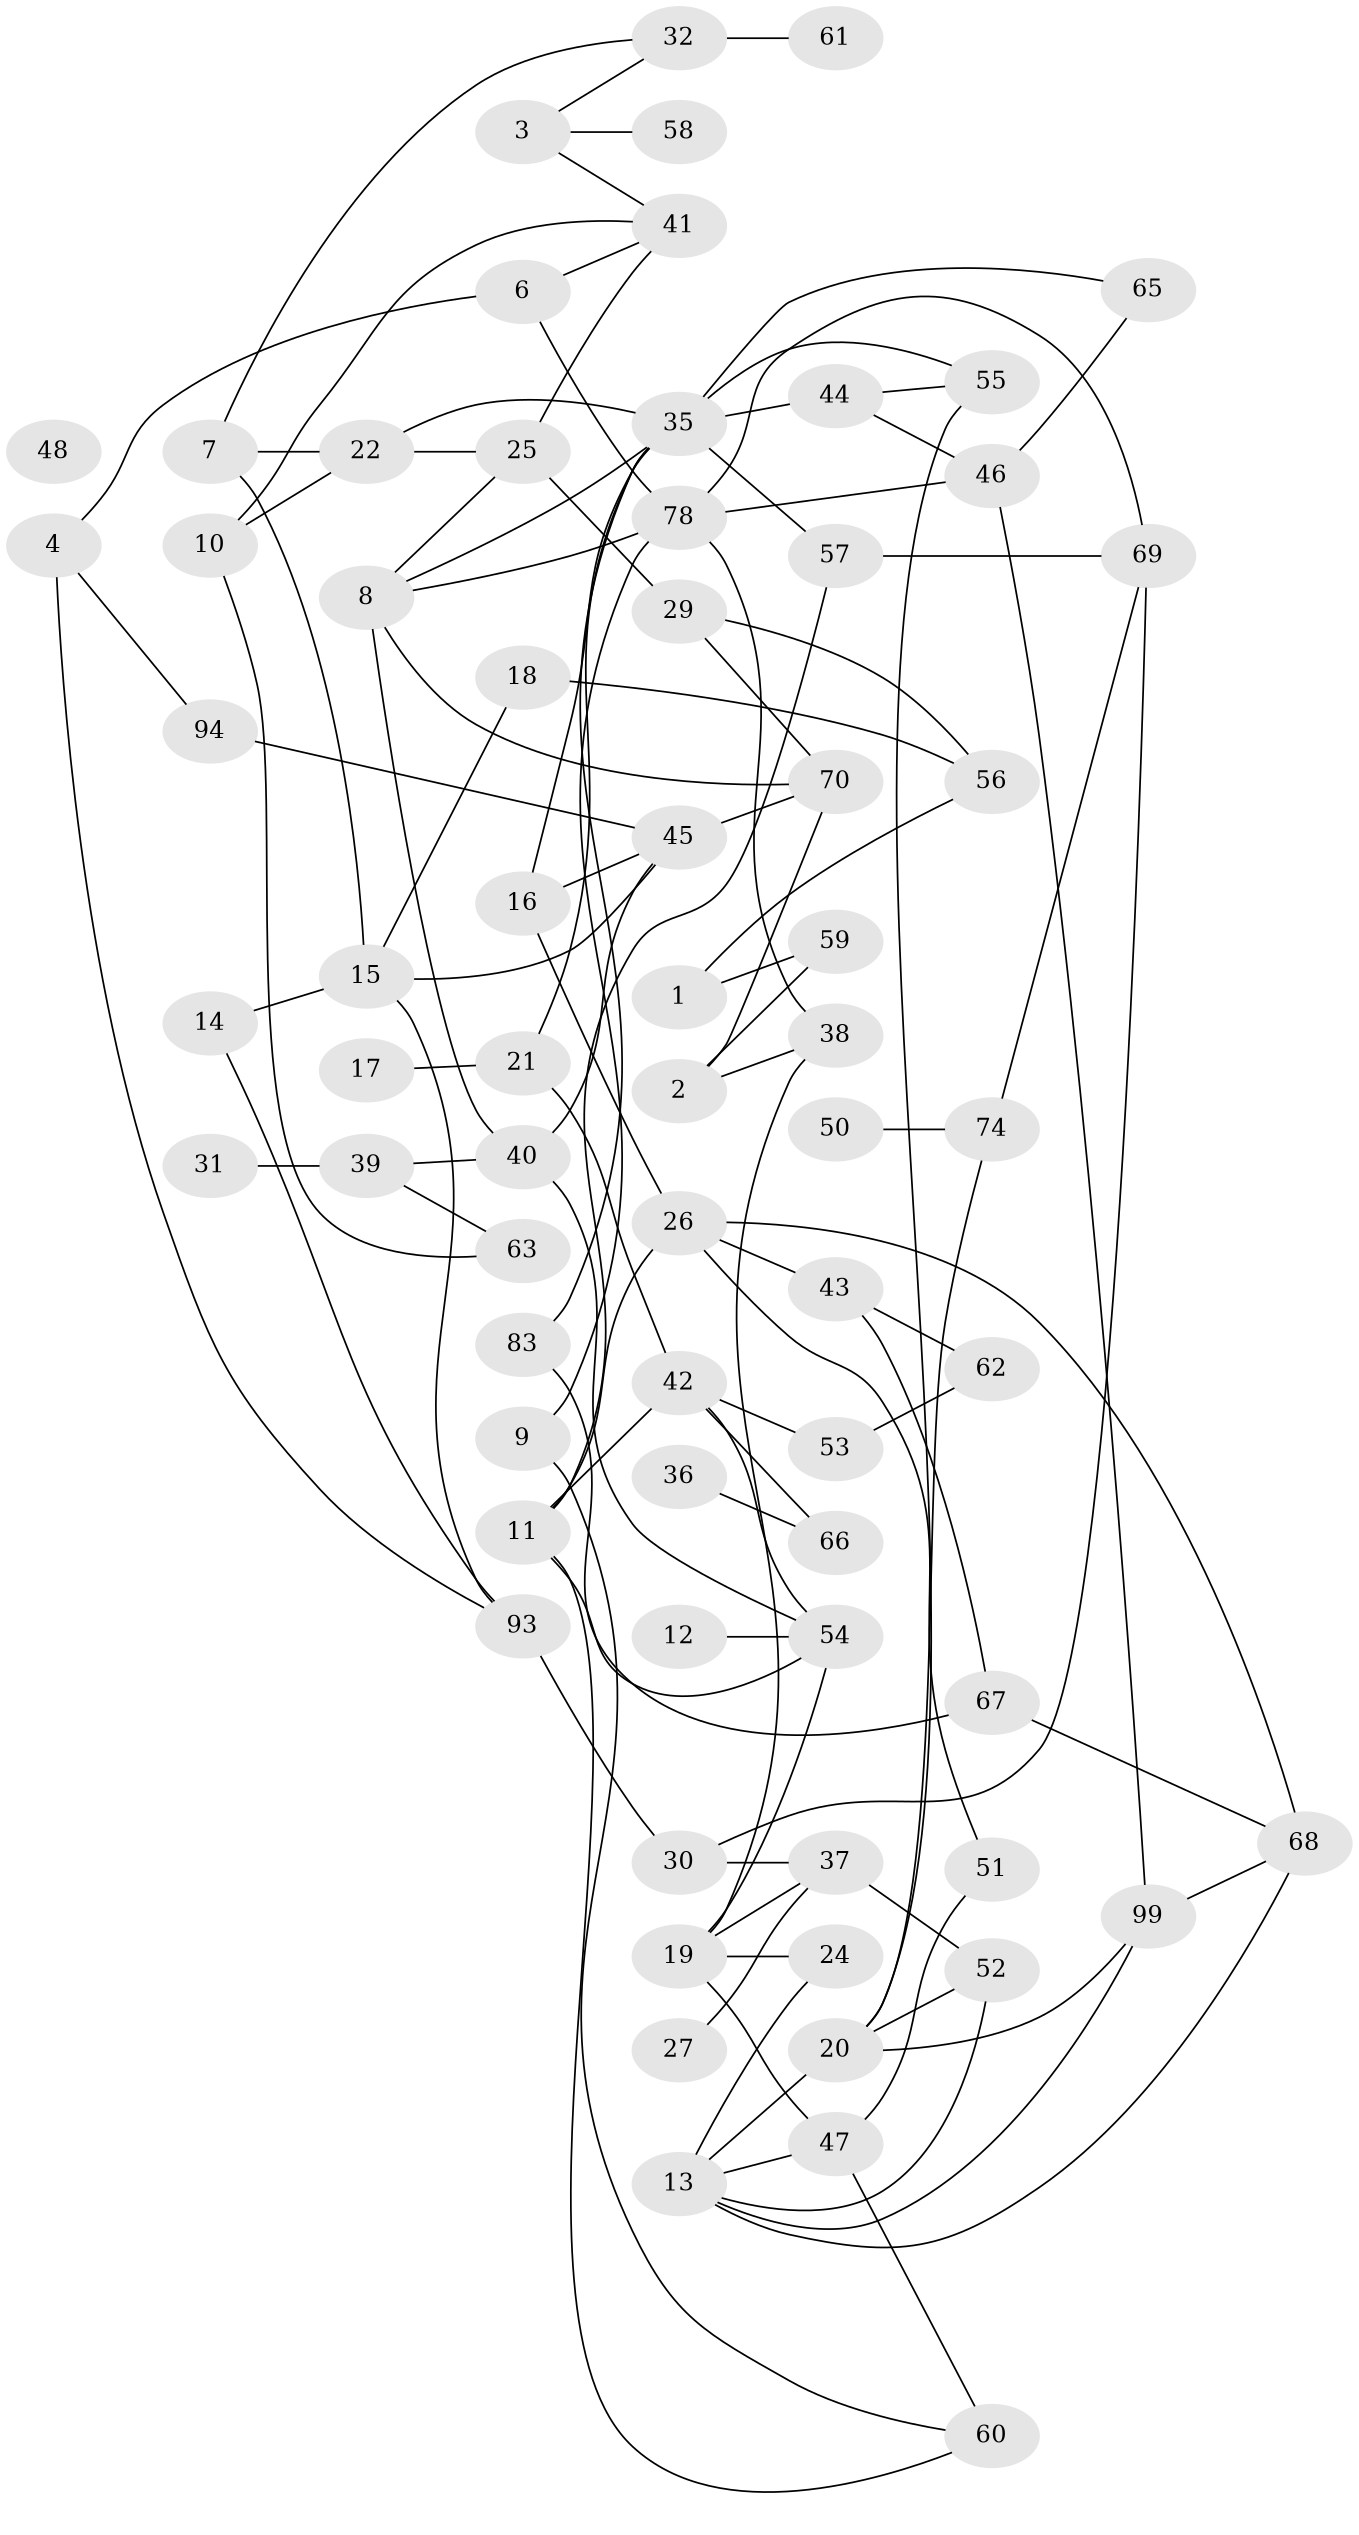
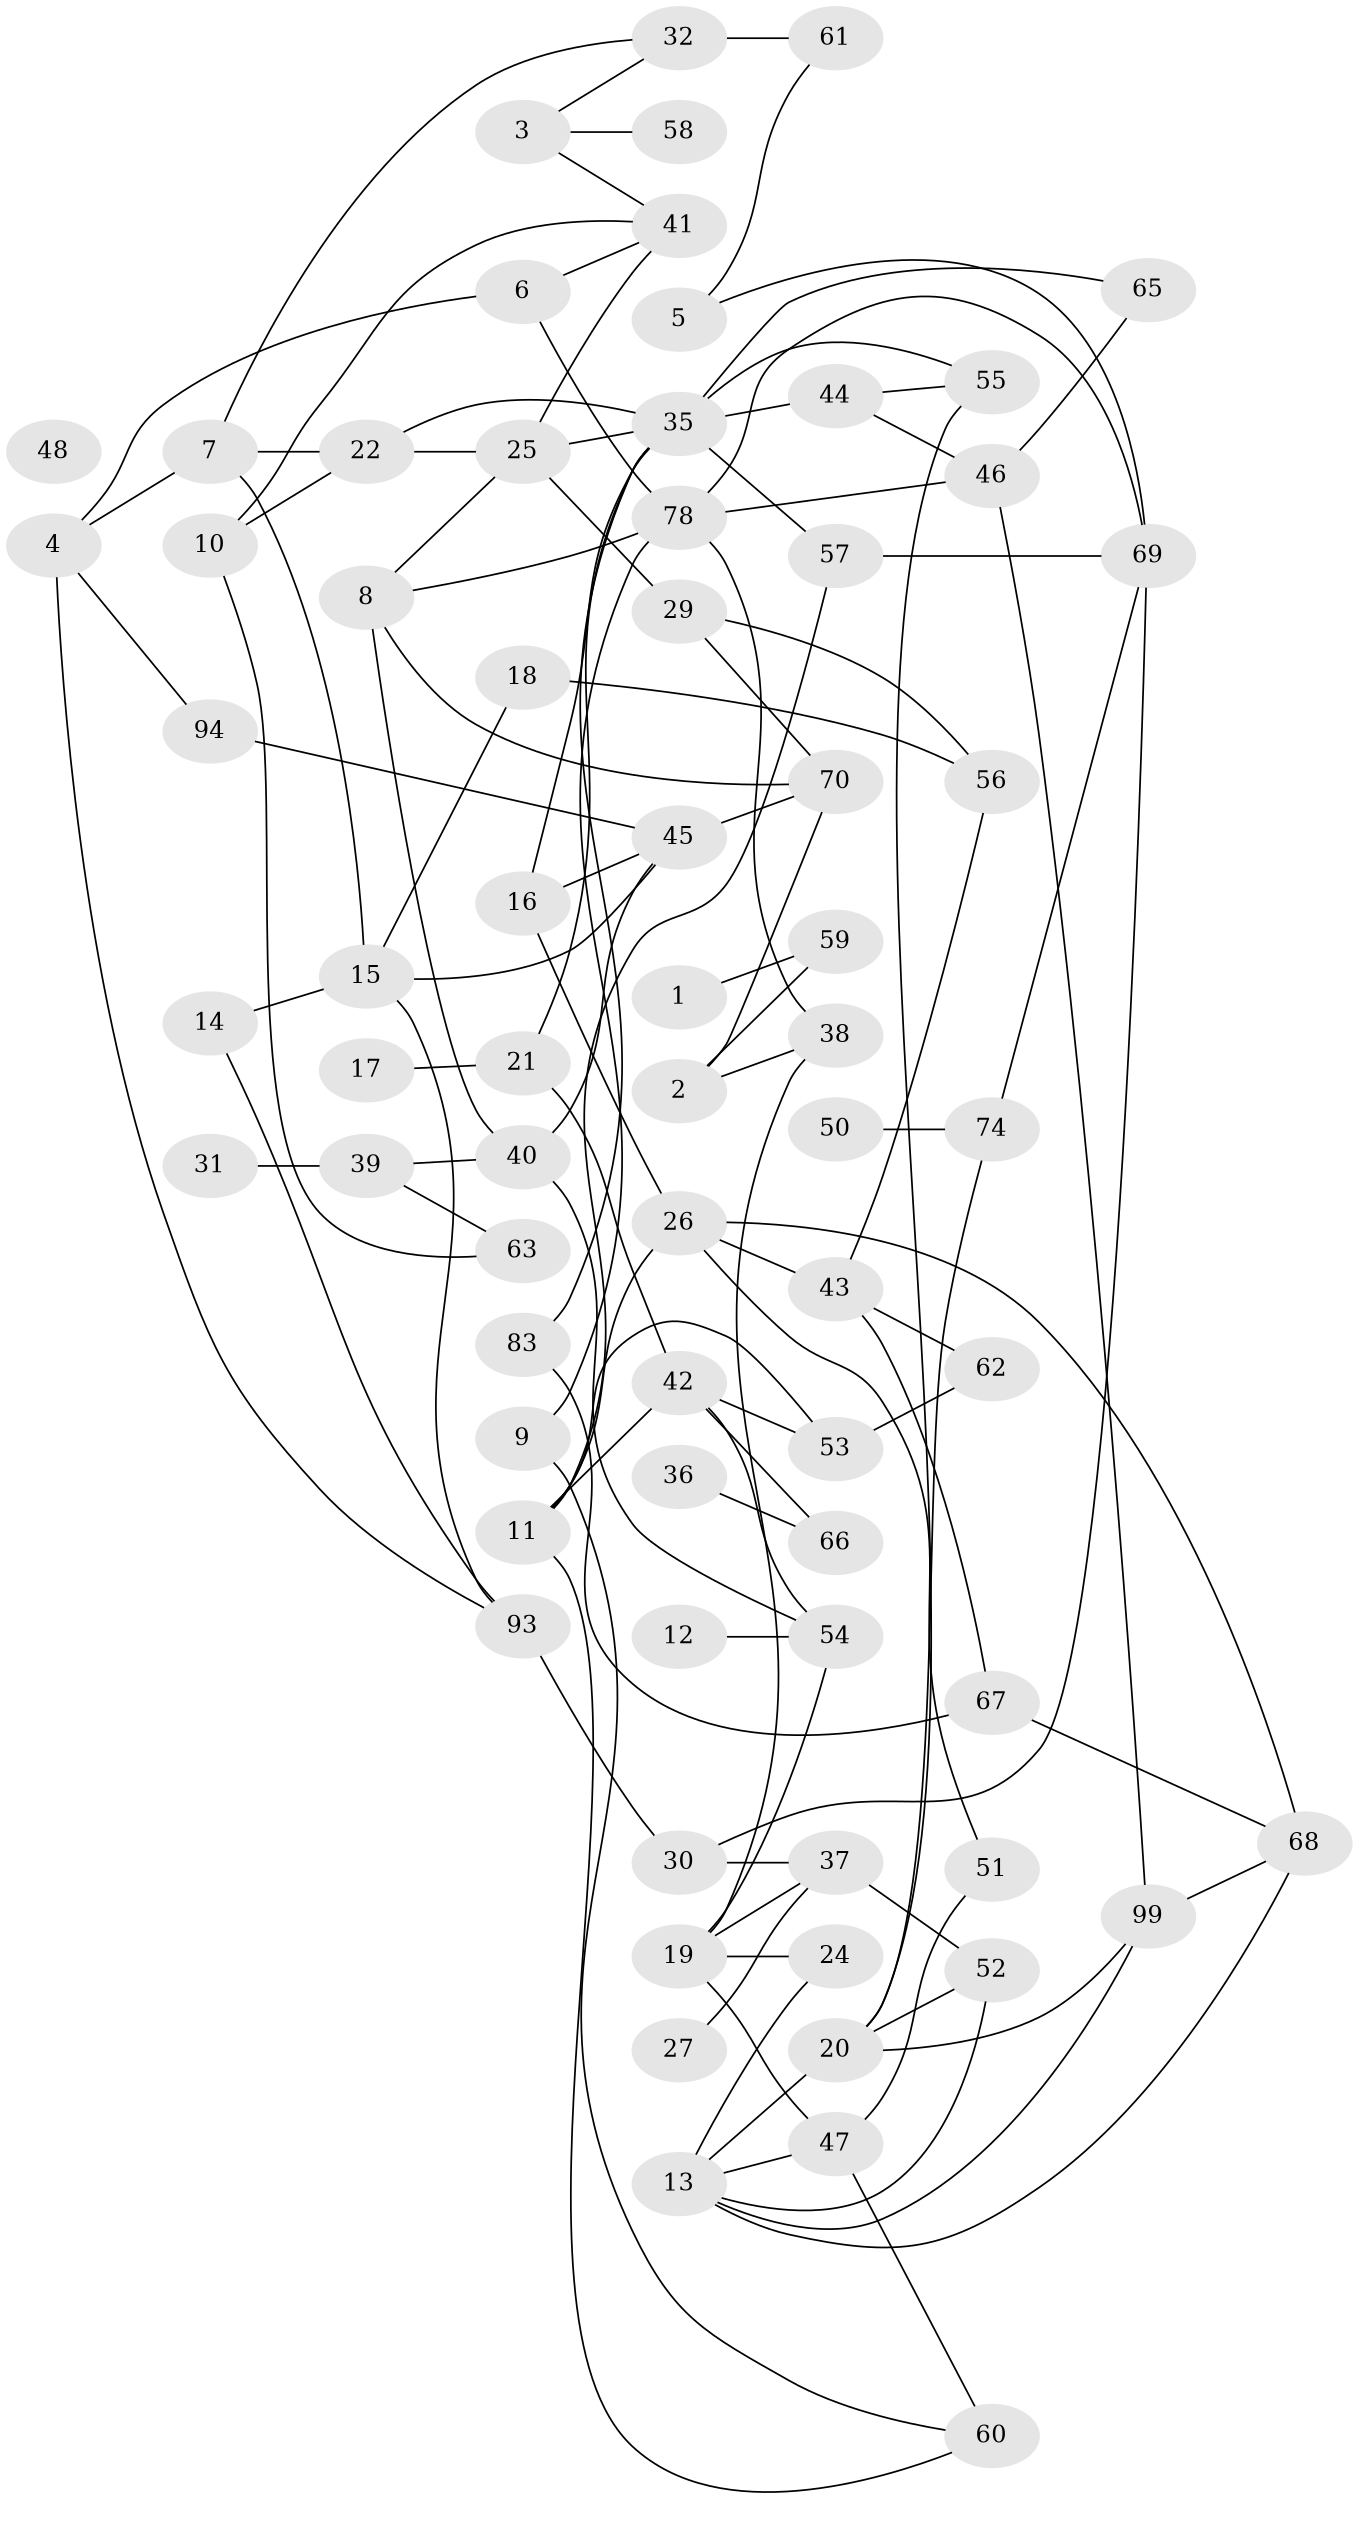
  graph {
    rankdir=LR
    node [color=gray90 style=filled]
    1
    59
    2
    38
    70
    3
    32
    41
    58
    61
    4
    6
    7
    n14 [label=93]
    n15 [label=94]
    n16 [label=78]
    15
    22
    30
    45
+   5
    69
    46
    n24 [label=74]
    50
    18
    25
    35
    8
    40
    29
    57
    55
    44
    65
    54
    9
    60
    10
    63
    11
    26
    42
    53
    68
    43
    51
    66
    62
    12
    13
    20
    24
    47
    n55 [label=99]
    52
    14
    16
    17
    21
    56
    19
    37
    36
    31
    39
    67
    27
    n69 [label=83]
    48
    1 -- 59
    2 -- 59
    2 -- 38
    2 -- 70
    3 -- 32
    3 -- 41
    3 -- 58
    32 -- 61
    4 -- 6
+   4 -- 7
    4 -- n14
    4 -- n15
    6 -- 41
    6 -- n16
    7 -- 32
    7 -- 15
    7 -- 22
    n14 -- 30
    n15 -- 45
    n16 -- 38
    n16 -- 69
    n16 -- 46
    15 -- n14
    15 -- 45
    15 -- 18
    22 -- 25
    22 -- 35
    30 -- 69
    30 -- 37
    45 -- 70
+   5 -- 61
+   5 -- 69
    46 -- 65
    46 -- n55
    n24 -- 69
    50 -- n24
    18 -- 56
    25 -- 41
    25 -- 29
    35 -- 57
    35 -- 55
    35 -- 44
    35 -- 65
    8 -- 70
    8 -- n16
    8 -- 25
-   8 -- 35
+   25 -- 35
    8 -- 40
    40 -- 45
    40 -- 54
    29 -- 70
    29 -- 56
    57 -- 69
    44 -- 46
    44 -- 55
    9 -- n16
    9 -- 60
    10 -- 41
    10 -- 22
    10 -- 63
    11 -- 57
    11 -- 60
    11 -- 26
    11 -- 42
-   11 -- 54
+   11 -- 53
    26 -- 68
    26 -- 43
    26 -- 51
    42 -- 54
    42 -- 53
    42 -- 66
    53 -- 62
    43 -- 62
-   1 -- 56
+   43 -- 56
    43 -- 67
    12 -- 54
    13 -- 68
    13 -- 20
    13 -- 24
    13 -- 47
    13 -- n55
    13 -- 52
    20 -- n24
    20 -- 55
    20 -- n55
    20 -- 52
    47 -- 60
    47 -- 51
    n55 -- 68
    14 -- n14
    14 -- 15
    16 -- 45
    16 -- 35
    16 -- 26
    17 -- 21
    21 -- 35
    21 -- 42
    19 -- 38
    19 -- 54
    19 -- 24
    19 -- 47
    19 -- 37
    37 -- 52
    36 -- 66
    31 -- 39
    39 -- 40
    39 -- 63
    67 -- 68
    27 -- 37
    n69 -- 35
    n69 -- 67
  }
